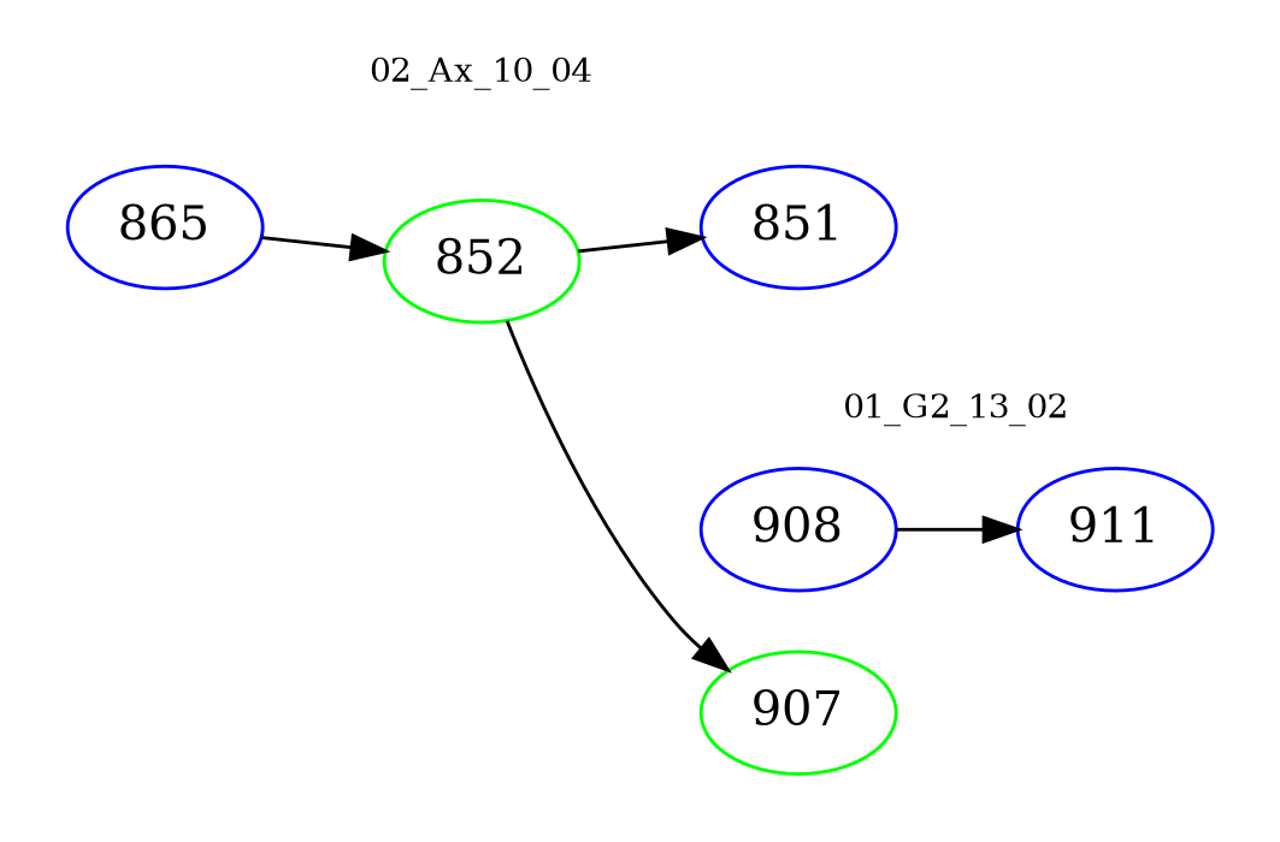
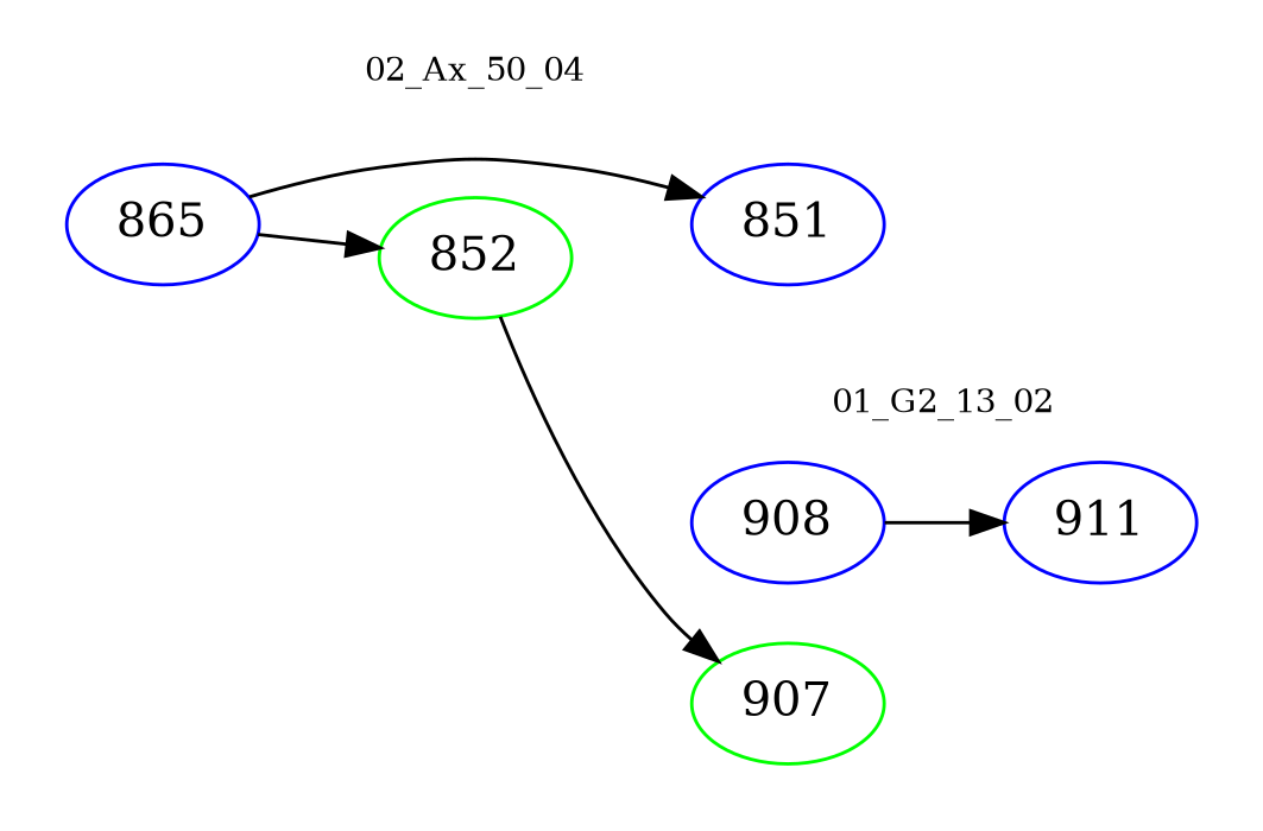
  digraph {
    rankdir=LR
    node [color=blue]
    edge [color=black]
    n1 [label=865]
    n2 [label=851]
    n3 [color=green label=852]
    n4 [label=908]
    n5 [color=green label=907]
    n6 [label=911]
    subgraph cluster_1 {
      color=white
      fontsize=10
-     label="02_Ax_10_04"
+     label="02_Ax_50_04"
      n1
      n2
      n3
    }
    subgraph cluster_2 {
      color=white
      fontsize=10
      label="01_G2_13_02"
      n4
      n5
      n6
    }
-   n3 -> n2
+   n1 -> n2
    n1 -> n3
    n3 -> n5
    n4 -> n6
  }
